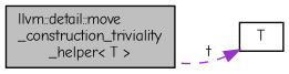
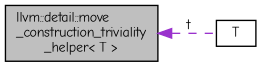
  digraph {
    rankdir=LR
    fontname="Comic Neue"
    node [color=black fontname="Comic Neue" fontsize=10 shape=box]
    n1 [fillcolor=grey75 fontcolor=black height=0.2 label="llvm::detail::move\l_construction_triviality\l_helper\< T \>" style=filled width=0.4]
    n2 [height=0.2 label=T width=0.4]
-   n2 -> n1 [color=darkorchid3 dir=back fontname="Comic Neue" fontsize=10 label=" t" labelfontname=Helvetica labelfontsize=10 style=dashed]
+   n1 -> n2 [color=darkorchid3 dir=back fontname="Comic Neue" fontsize=10 label=" t" labelfontname=Helvetica labelfontsize=10 style=dashed]
  }
